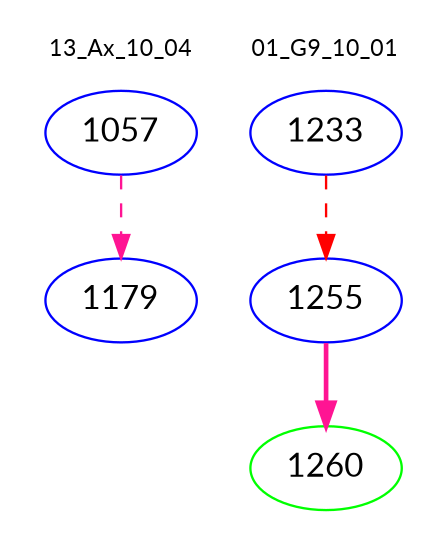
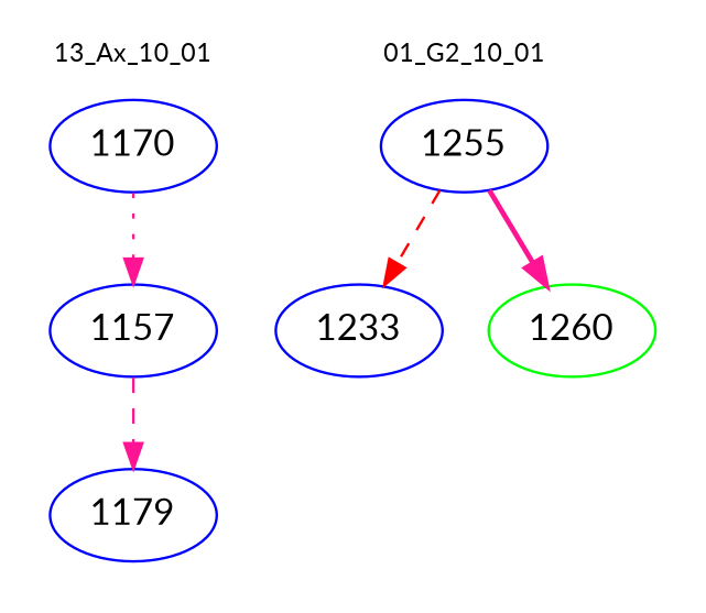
  digraph {
    fontname=Lato
    node [color=blue fontname=Lato]
    edge [color=deeppink fontname=Lato style=dashed]
-   n2 [label=1057]
+   n1 [label=1170]
+   n2 [label=1157]
    n3 [label=1179]
    n4 [label=1255]
    n5 [label=1233]
    n6 [color=green label=1260]
    subgraph cluster_1 {
      color=white
      fontsize=10
-     label="13_Ax_10_04"
+     label="13_Ax_10_01"
+     n1
      n2
      n3
    }
    subgraph cluster_2 {
      color=white
      fontsize=10
-     label="01_G9_10_01"
+     label="01_G2_10_01"
      n4
      n5
      n6
    }
+   n1 -> n2 [style=dotted]
    n2 -> n3
-   n5 -> n4 [color=red]
+   n4 -> n5 [color=red]
    n4 -> n6 [style=bold]
  }
